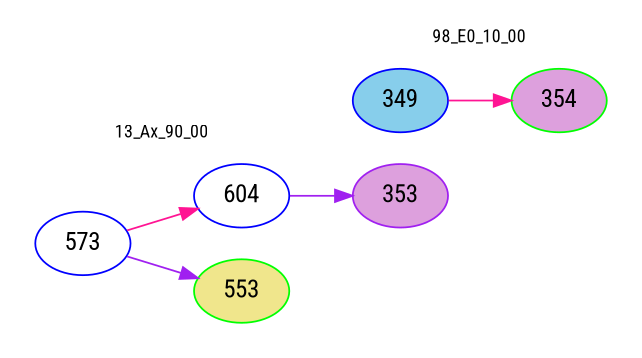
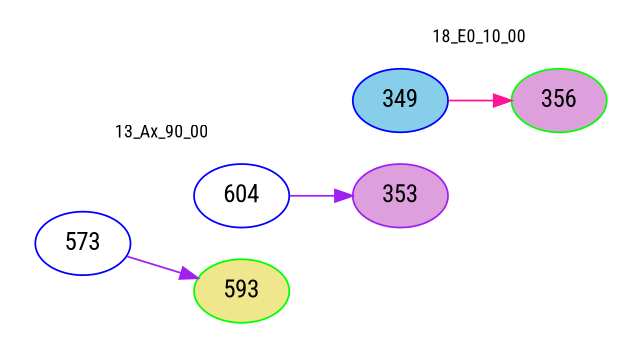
  digraph {
    fontname="Roboto Condensed"
    rankdir=LR
    node [color=blue fillcolor=white fontname="Roboto Condensed" style=filled]
    edge [color=purple fontname="Roboto Condensed" style=solid]
    n1 [label=573]
-   n2 [color=green fillcolor=khaki label=553]
+   n2 [color=green fillcolor=khaki label=593]
    n3 [label=604]
    n4 [fillcolor=skyblue label=349]
    n5 [color=purple fillcolor=plum label=353]
-   n6 [color=green fillcolor=plum label=354]
+   n6 [color=green fillcolor=plum label=356]
    subgraph cluster_1 {
      color=white
      fontsize=10
      label="13_Ax_90_00"
      n1
      n2
      n3
    }
    subgraph cluster_2 {
      color=white
      fontsize=10
-     label="98_E0_10_00"
+     label="18_E0_10_00"
      n4
      n5
      n6
    }
    n1 -> n2
-   n1 -> n3 [color=deeppink]
    n3 -> n5
    n4 -> n6 [color=deeppink]
  }
